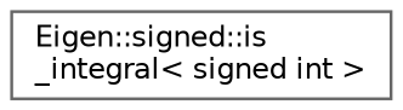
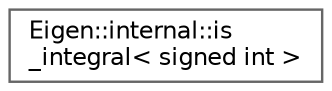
  digraph {
    rankdir=LR
-   n1 [color=grey40 fillcolor=white fontname=Helvetica fontsize=10 height=0.2 label="Eigen::signed::is\l_integral\< signed int \>" shape=box style=filled width=0.4]
+   n1 [color=grey40 fillcolor=white fontname=Helvetica fontsize=10 height=0.2 label="Eigen::internal::is\l_integral\< signed int \>" shape=box style=filled width=0.4]
  }
